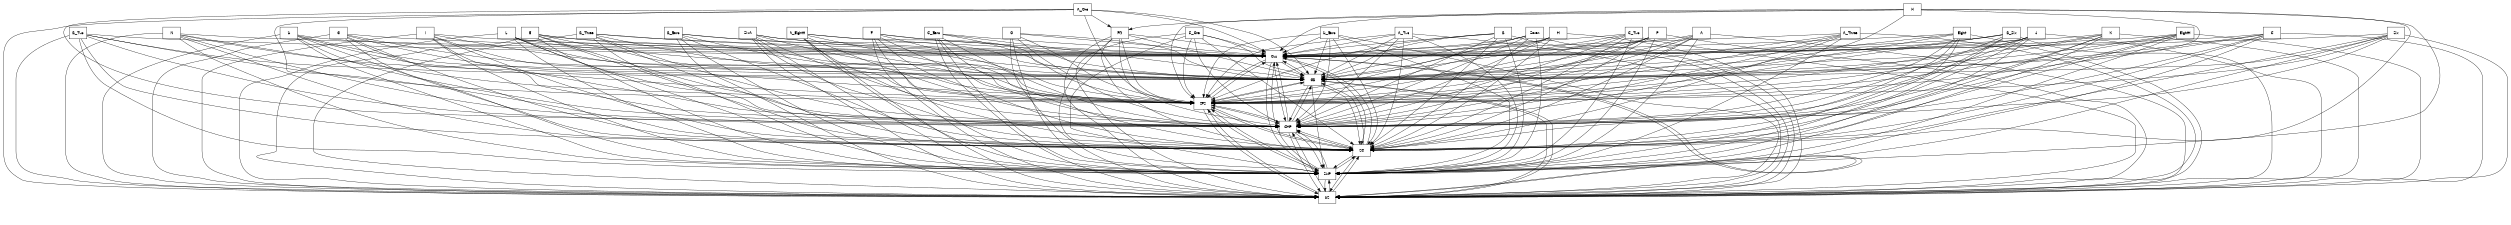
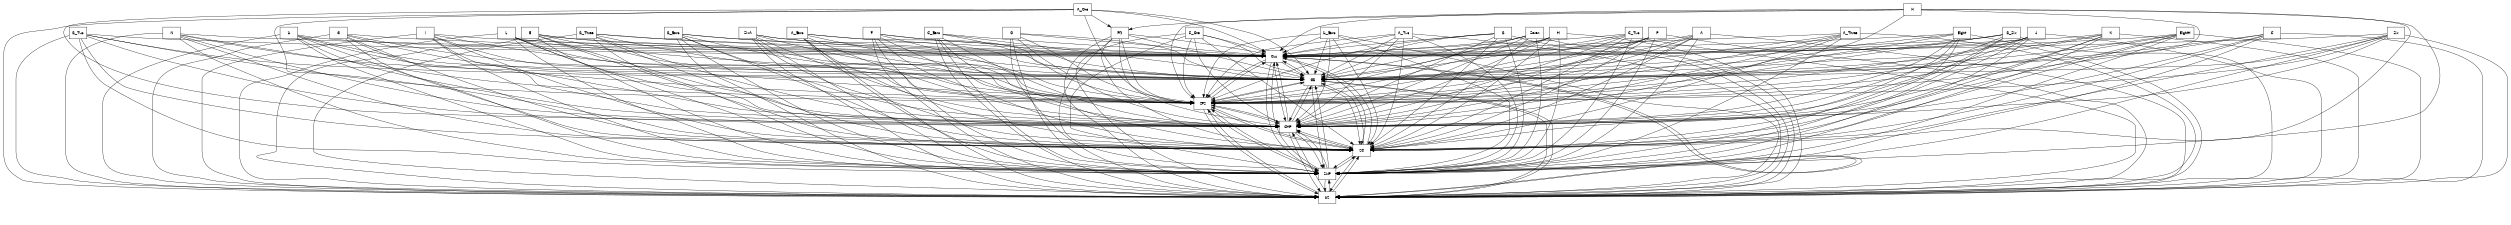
  digraph {
    fontname="Patrick Hand"
    rankdir=TB
    node [fontname="Patrick Hand" shape=box]
    edge [arrowhead=normal fontname="Patrick Hand"]
    n1 [label=D]
    n2 [label=Cus]
    n3 [label=GB]
    n4 [label=DS]
    n5 [label=SWP]
    n6 [label=SC]
    n7 [label=CMP]
    n8 [label=SFS]
    n9 [label=E]
    n10 [label=F]
    n11 [label=G]
    n12 [label=B_Six]
    n13 [label=A]
    n14 [label=B]
    n15 [label=C_One]
    n16 [label=C]
    n17 [label=L]
    n18 [label=Seven]
    n19 [label=M]
    n20 [label=N]
    n21 [label=O]
    n22 [label=H]
    n23 [label=FQ]
    n24 [label=I]
    n25 [label=Eight]
    n26 [label=J]
    n27 [label=K]
    n28 [label=EightH]
    n29 [label=Six]
    n30 [label=B_Two]
    n31 [label=P]
    n32 [label=D_Zero]
    n33 [label=A_Two]
    n34 [label=C_Two]
    n35 [label=A_One]
    n36 [label=A_Three]
    n37 [label=B_Three]
    n38 [label=B_Zero]
    n39 [label=SixA]
-   n40 [label=A_EightH]
+   n40 [label=A_Zero]
    n41 [label=C_Zero]
    n1 -> n2
    n1 -> n3
    n1 -> n4
    n1 -> n5
    n1 -> n6
    n1 -> n7
    n1 -> n8
    n2 -> n3
    n2 -> n4
    n2 -> n5
    n2 -> n6
    n2 -> n7
    n2 -> n8
    n3 -> n2
    n3 -> n4
    n3 -> n5
    n3 -> n6
    n3 -> n7
    n3 -> n8
    n4 -> n2
    n4 -> n3
    n4 -> n5
    n4 -> n6
    n4 -> n7
    n4 -> n8
    n5 -> n2
+   n5 -> n3
    n5 -> n4
    n5 -> n6
    n5 -> n7
    n5 -> n8
    n6 -> n2
    n6 -> n3
    n6 -> n4
    n6 -> n5
    n6 -> n7
    n6 -> n8
    n7 -> n2
    n7 -> n3
    n7 -> n4
    n7 -> n5
    n7 -> n6
    n7 -> n8
    n8 -> n2
    n8 -> n3
    n8 -> n4
    n8 -> n5
    n8 -> n6
    n8 -> n7
    n9 -> n2
    n9 -> n3
    n9 -> n4
    n9 -> n5
    n9 -> n6
    n9 -> n7
    n9 -> n8
    n10 -> n2
    n10 -> n3
    n10 -> n4
    n10 -> n5
    n10 -> n6
    n10 -> n7
    n10 -> n8
    n11 -> n2
    n11 -> n3
    n11 -> n4
    n11 -> n5
    n11 -> n6
    n11 -> n7
    n11 -> n8
    n12 -> n2
    n12 -> n3
    n12 -> n4
    n12 -> n5
    n12 -> n6
    n12 -> n7
    n12 -> n8
    n13 -> n2
    n13 -> n3
    n13 -> n4
    n13 -> n5
    n13 -> n6
    n13 -> n7
    n13 -> n8
    n14 -> n2
    n14 -> n3
    n14 -> n4
    n14 -> n5
    n14 -> n6
    n14 -> n7
    n14 -> n8
    n15 -> n2
    n15 -> n3
    n15 -> n4
    n15 -> n5
    n15 -> n6
    n15 -> n7
    n15 -> n8
-   n16 -> n2
    n16 -> n3
    n16 -> n4
    n16 -> n5
    n16 -> n6
    n16 -> n7
    n16 -> n8
    n17 -> n2
    n17 -> n3
    n17 -> n4
    n17 -> n5
    n17 -> n6
    n17 -> n7
    n17 -> n8
    n18 -> n2
    n18 -> n3
    n18 -> n4
    n18 -> n5
    n18 -> n6
    n18 -> n7
    n18 -> n8
    n19 -> n2
    n19 -> n3
    n19 -> n4
+   n19 -> n5
    n19 -> n6
    n19 -> n7
    n19 -> n8
    n20 -> n2
    n20 -> n3
    n20 -> n4
    n20 -> n5
    n20 -> n6
    n20 -> n7
    n20 -> n8
    n21 -> n2
    n21 -> n3
    n21 -> n4
    n21 -> n5
    n21 -> n7
    n21 -> n8
    n22 -> n2
    n22 -> n3
    n22 -> n5
    n22 -> n6
    n22 -> n7
    n22 -> n8
    n22 -> n23
    n23 -> n2
    n23 -> n3
    n23 -> n4
    n23 -> n5
    n23 -> n6
    n23 -> n7
    n23 -> n8
    n24 -> n2
    n24 -> n3
    n24 -> n4
    n24 -> n5
    n24 -> n6
    n24 -> n7
    n24 -> n8
    n25 -> n2
    n25 -> n3
    n25 -> n4
    n25 -> n5
    n25 -> n6
    n25 -> n7
    n25 -> n8
    n26 -> n2
    n26 -> n3
    n26 -> n4
    n26 -> n5
    n26 -> n6
    n26 -> n7
    n26 -> n8
    n27 -> n2
    n27 -> n3
    n27 -> n4
    n27 -> n5
    n27 -> n6
    n27 -> n7
    n27 -> n8
    n28 -> n2
    n28 -> n3
    n28 -> n4
    n28 -> n5
    n28 -> n6
    n28 -> n7
    n28 -> n8
    n29 -> n2
    n29 -> n3
    n29 -> n4
    n29 -> n5
    n29 -> n6
    n29 -> n7
    n29 -> n8
    n30 -> n2
    n30 -> n3
    n30 -> n4
    n30 -> n5
    n30 -> n6
    n30 -> n7
    n30 -> n8
    n31 -> n2
    n31 -> n3
    n31 -> n4
    n31 -> n5
    n31 -> n6
    n31 -> n7
    n31 -> n8
    n32 -> n2
    n32 -> n3
    n32 -> n4
    n32 -> n5
    n32 -> n6
    n32 -> n7
    n32 -> n8
    n33 -> n2
    n33 -> n3
    n33 -> n4
    n33 -> n5
    n33 -> n6
    n33 -> n7
    n33 -> n8
    n34 -> n2
    n34 -> n3
    n34 -> n4
    n34 -> n5
    n34 -> n6
    n34 -> n7
    n34 -> n8
    n35 -> n2
    n35 -> n3
    n35 -> n4
    n35 -> n6
    n35 -> n7
    n35 -> n8
    n35 -> n23
    n36 -> n2
    n36 -> n3
    n36 -> n4
    n36 -> n5
    n36 -> n6
    n36 -> n7
    n36 -> n8
    n37 -> n2
    n37 -> n3
    n37 -> n4
    n37 -> n5
    n37 -> n6
    n37 -> n7
    n37 -> n8
    n38 -> n2
    n38 -> n3
    n38 -> n4
    n38 -> n5
    n38 -> n6
+   n38 -> n7
    n38 -> n8
    n39 -> n2
    n39 -> n3
    n39 -> n4
    n39 -> n5
    n39 -> n6
    n39 -> n7
    n39 -> n8
    n40 -> n2
    n40 -> n3
    n40 -> n4
    n40 -> n5
    n40 -> n6
    n40 -> n7
    n40 -> n8
    n41 -> n2
    n41 -> n3
    n41 -> n4
    n41 -> n5
    n41 -> n6
    n41 -> n7
    n41 -> n8
  }
